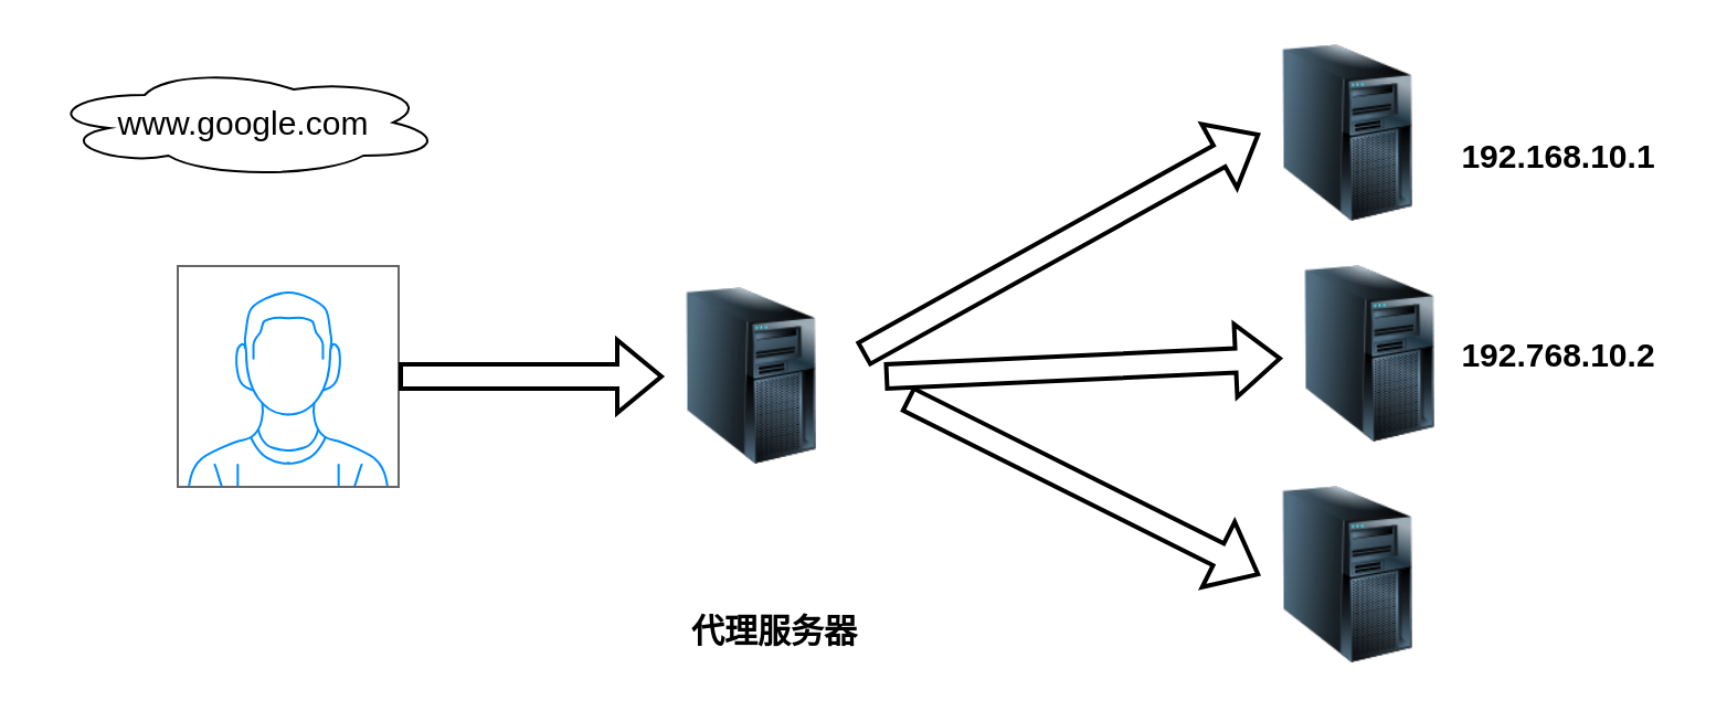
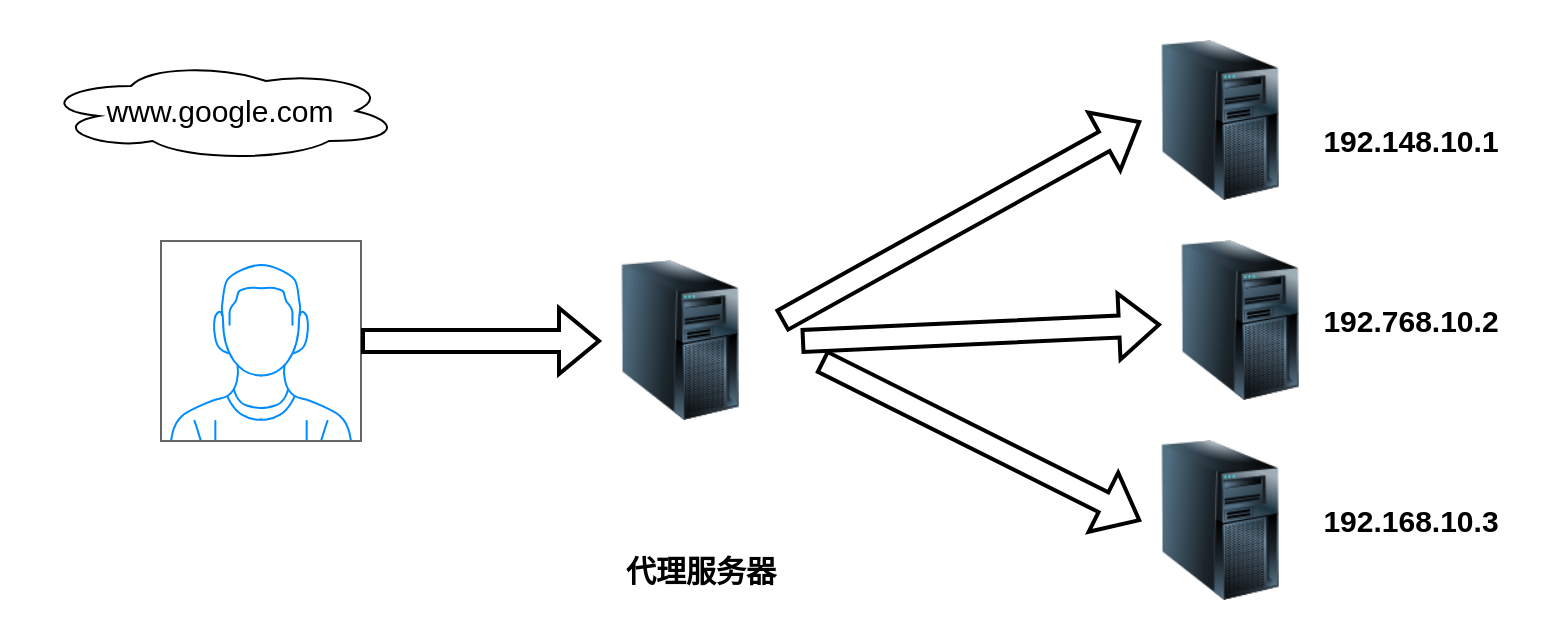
  <mxCell id="0" />
  <mxCell id="1" parent="0" />
  <mxCell id="2" value="" style="verticalLabelPosition=bottom;shadow=0;dashed=0;align=center;html=1;verticalAlign=top;strokeWidth=1;shape=mxgraph.mockup.containers.userMale;strokeColor=#666666;strokeColor2=#008cff;" vertex="1" parent="1"><mxGeometry x="80" y="120" width="100" height="100" as="geometry" /></mxCell>
  <mxCell id="3" value="www.google.com" style="ellipse;shape=cloud;whiteSpace=wrap;html=1;fontSize=15;fillColor=none;" vertex="1" parent="1"><mxGeometry x="20" y="30" width="180" height="50" as="geometry" /></mxCell>
  <mxCell id="4" value="" style="image;html=1;image=img/lib/clip_art/computers/Server_Tower_128x128.png;fontSize=15;fillColor=none;" vertex="1" parent="1"><mxGeometry x="300" y="130" width="80" height="80" as="geometry" /></mxCell>
  <mxCell id="5" value="" style="shape=flexArrow;endArrow=classic;html=1;rounded=0;strokeWidth=2;fontSize=15;" edge="1" parent="1" source="2" target="4"><mxGeometry width="50" height="50" relative="1" as="geometry"><mxPoint x="390" y="160" as="sourcePoint" /><mxPoint x="440" y="110" as="targetPoint" /></mxGeometry></mxCell>
  <mxCell id="6" value="" style="image;html=1;image=img/lib/clip_art/computers/Server_Tower_128x128.png;fontSize=15;fillColor=none;" vertex="1" parent="1"><mxGeometry x="570" y="20" width="80" height="80" as="geometry" /></mxCell>
  <mxCell id="7" value="" style="image;html=1;image=img/lib/clip_art/computers/Server_Tower_128x128.png;fontSize=15;fillColor=none;" vertex="1" parent="1"><mxGeometry x="580" y="120" width="80" height="80" as="geometry" /></mxCell>
  <mxCell id="8" value="" style="image;html=1;image=img/lib/clip_art/computers/Server_Tower_128x128.png;fontSize=15;fillColor=none;" vertex="1" parent="1"><mxGeometry x="570" y="220" width="80" height="80" as="geometry" /></mxCell>
  <mxCell id="9" value="" style="shape=flexArrow;endArrow=classic;html=1;rounded=0;strokeWidth=2;fontSize=15;entryX=0;entryY=0.5;entryDx=0;entryDy=0;" edge="1" parent="1" target="6"><mxGeometry width="50" height="50" relative="1" as="geometry"><mxPoint x="390" y="160" as="sourcePoint" /><mxPoint x="440" y="110" as="targetPoint" /></mxGeometry></mxCell>
  <mxCell id="10" value="" style="shape=flexArrow;endArrow=classic;html=1;rounded=0;strokeWidth=2;fontSize=15;" edge="1" parent="1" target="7"><mxGeometry width="50" height="50" relative="1" as="geometry"><mxPoint x="400" y="170" as="sourcePoint" /><mxPoint x="580" y="70" as="targetPoint" /></mxGeometry></mxCell>
  <mxCell id="11" value="" style="shape=flexArrow;endArrow=classic;html=1;rounded=0;strokeWidth=2;fontSize=15;entryX=0;entryY=0.5;entryDx=0;entryDy=0;" edge="1" parent="1" target="8"><mxGeometry width="50" height="50" relative="1" as="geometry"><mxPoint x="410" y="180" as="sourcePoint" /><mxPoint x="590" y="171.818" as="targetPoint" /></mxGeometry></mxCell>
  <mxCell id="12" value="代理服务器" style="text;html=1;align=center;verticalAlign=middle;resizable=0;points=[];autosize=1;strokeColor=none;fillColor=none;fontSize=15;fontStyle=1" vertex="1" parent="1"><mxGeometry x="300" y="270" width="100" height="30" as="geometry" /></mxCell>
- <mxCell id="13" value="192.168.10.1" style="text;html=1;align=center;verticalAlign=middle;resizable=0;points=[];autosize=1;strokeColor=none;fillColor=none;fontSize=15;fontStyle=1" vertex="1" parent="1"><mxGeometry x="650" y="55" width="110" height="30" as="geometry" /></mxCell>
+ <mxCell id="13" value="192.148.10.1" style="text;html=1;align=center;verticalAlign=middle;resizable=0;points=[];autosize=1;strokeColor=none;fillColor=none;fontSize=15;fontStyle=1" vertex="1" parent="1"><mxGeometry x="650" y="55" width="110" height="30" as="geometry" /></mxCell>
  <mxCell id="14" value="192.768.10.2" style="text;html=1;align=center;verticalAlign=middle;resizable=0;points=[];autosize=1;strokeColor=none;fillColor=none;fontSize=15;fontStyle=1" vertex="1" parent="1"><mxGeometry x="650" y="145" width="110" height="30" as="geometry" /></mxCell>
+ <mxCell id="15" value="192.168.10.3" style="text;html=1;align=center;verticalAlign=middle;resizable=0;points=[];autosize=1;strokeColor=none;fillColor=none;fontSize=15;fontStyle=1" vertex="1" parent="1"><mxGeometry x="650" y="245" width="110" height="30" as="geometry" /></mxCell>
